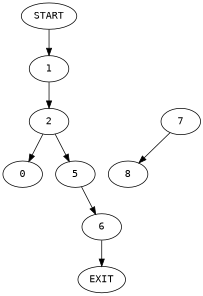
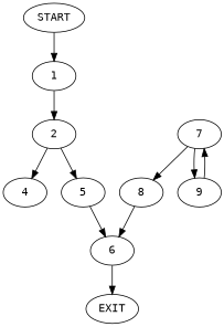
  digraph {
    fontname="DejaVu Sans Mono"
    node [fontname="DejaVu Sans Mono"]
    edge [fontname="DejaVu Sans Mono"]
    n1 [label=START]
    1
    2
    n4 [label=EXIT]
-   4 [label=0]
+   4
    5
    6
    7
    8
+   9
    n1 -> 1
    1 -> 2
    2 -> 4
    2 -> 5
    5 -> 6
    6 -> n4
    7 -> 8
+   7 -> 9
+   8 -> 6
+   9 -> 7
  }
